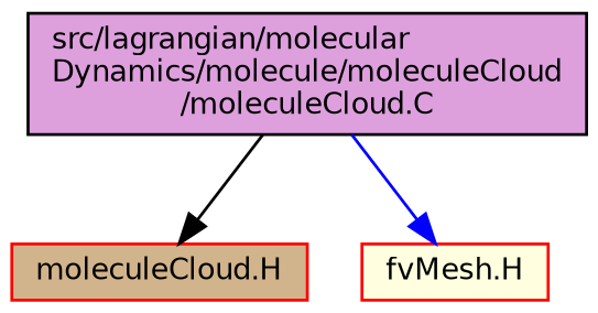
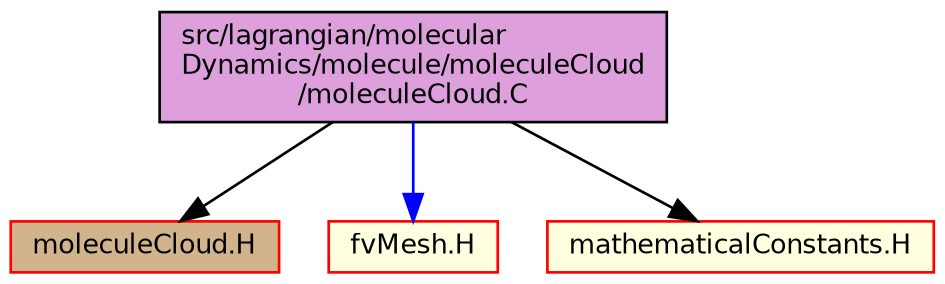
  digraph {
    node [color=red fillcolor=lightyellow fontname=Helvetica fontsize=10 shape=record style=filled]
    edge [color=black fontname=Helvetica fontsize=10 labelfontname=Helvetica labelfontsize=10 style=solid]
    n1 [color=black fillcolor=plum fontcolor=black height=0.2 label="src/lagrangian/molecular\lDynamics/molecule/moleculeCloud\l/moleculeCloud.C" width=0.4]
    n2 [height=0.2 label="moleculeCloud.H" width=0.4 fillcolor=tan]
    n3 [height=0.2 label="fvMesh.H" width=0.4]
+   n4 [height=0.2 label="mathematicalConstants.H" width=0.4]
    n1 -> n2
    n1 -> n3 [color=blue]
+   n1 -> n4
  }
